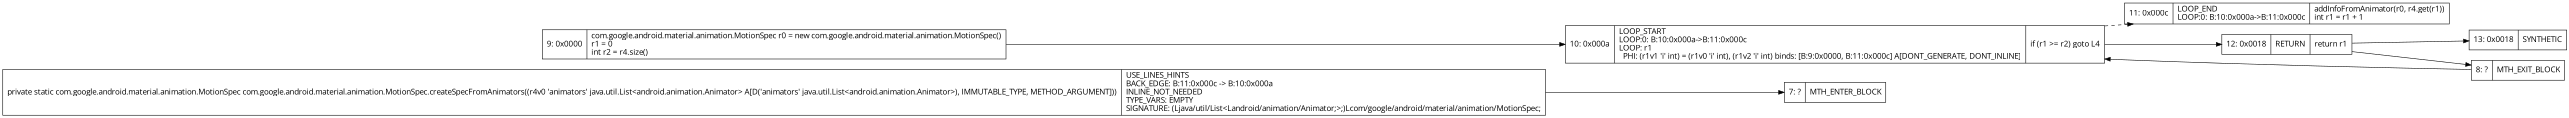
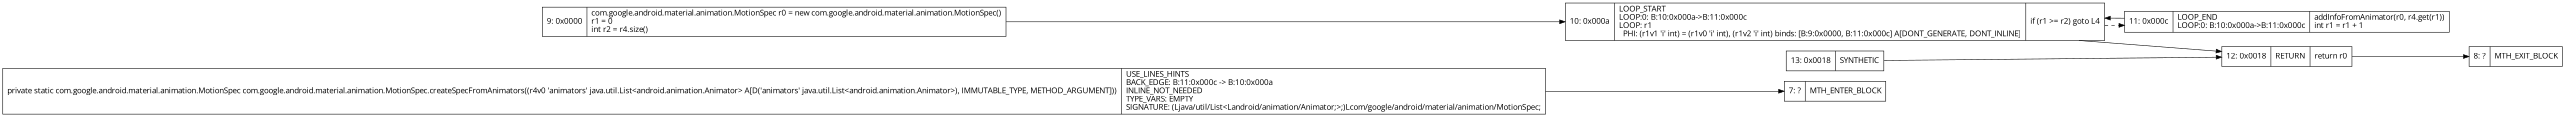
  digraph {
    fontname="Open Sans"
    rankdir=LR
    node [fontname="Open Sans" shape=record]
    edge [fontname="Open Sans"]
    n1 [label="{7\:\ ?|MTH_ENTER_BLOCK\l}"]
    n2 [label="{9\:\ 0x0000|com.google.android.material.animation.MotionSpec r0 = new com.google.android.material.animation.MotionSpec()\lr1 = 0\lint r2 = r4.size()\l}"]
    n3 [label="{10\:\ 0x000a|LOOP_START\lLOOP:0: B:10:0x000a\-\>B:11:0x000c\lLOOP: r1 \l  PHI: (r1v1 'i' int) = (r1v0 'i' int), (r1v2 'i' int) binds: [B:9:0x0000, B:11:0x000c] A[DONT_GENERATE, DONT_INLINE]\l|if (r1 \>= r2) goto L4\l}"]
    n4 [label="{11\:\ 0x000c|LOOP_END\lLOOP:0: B:10:0x000a\-\>B:11:0x000c\l|addInfoFromAnimator(r0, r4.get(r1))\lint r1 = r1 + 1\l}"]
-   n5 [label="{12\:\ 0x0018|RETURN\l|return r1\l}"]
+   n5 [label="{12\:\ 0x0018|RETURN\l|return r0\l}"]
    n6 [label="{13\:\ 0x0018|SYNTHETIC\l}"]
    n7 [label="{8\:\ ?|MTH_EXIT_BLOCK\l}"]
    n8 [label="{private static com.google.android.material.animation.MotionSpec com.google.android.material.animation.MotionSpec.createSpecFromAnimators((r4v0 'animators' java.util.List\<android.animation.Animator\> A[D('animators' java.util.List\<android.animation.Animator\>), IMMUTABLE_TYPE, METHOD_ARGUMENT]))  | USE_LINES_HINTS\lBACK_EDGE: B:11:0x000c \-\> B:10:0x000a\lINLINE_NOT_NEEDED\lTYPE_VARS: EMPTY\lSIGNATURE: (Ljava\/util\/List\<Landroid\/animation\/Animator;\>;)Lcom\/google\/android\/material\/animation\/MotionSpec;\l}"]
    n2 -> n3
    n3 -> n4 [style=dashed]
    n3 -> n5
-   n7 -> n3
+   n4 -> n3
    n5 -> n7
-   n5 -> n6
+   n6 -> n5
    n8 -> n1
  }
